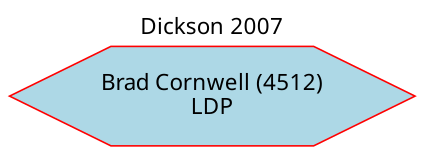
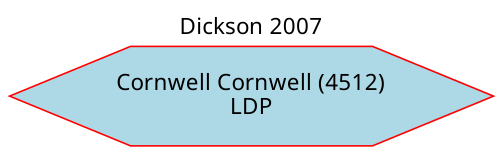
  digraph {
    label="Dickson 2007"
    labelloc=t
    mclimit=10
    rankdir=LR
    fontname="Noto Sans"
-   n1 [label="Brad Cornwell (4512)\nLDP" shape=hexagon style=filled fillcolor=lightblue color=red fontname="Noto Sans"]
+   n1 [label="Cornwell Cornwell (4512)\nLDP" shape=hexagon style=filled fillcolor=lightblue color=red fontname="Noto Sans"]
  }
